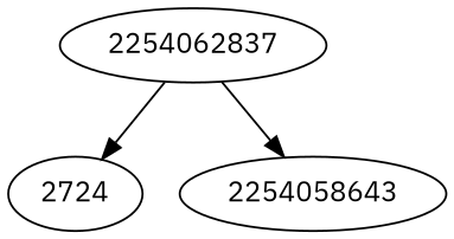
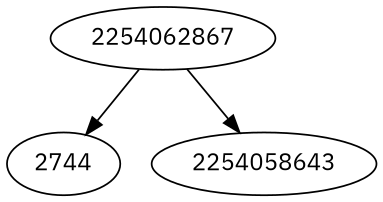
  strict digraph {
    fontname="IBM Plex Sans"
    node [fontname="IBM Plex Sans"]
    edge [fontname="IBM Plex Sans"]
-   2254062867 [label=2254062837]
-   2744 [label=2724]
+   2254062867
+   2744
    2254058643
    2254062867 -> 2744
    2254062867 -> 2254058643
  }
